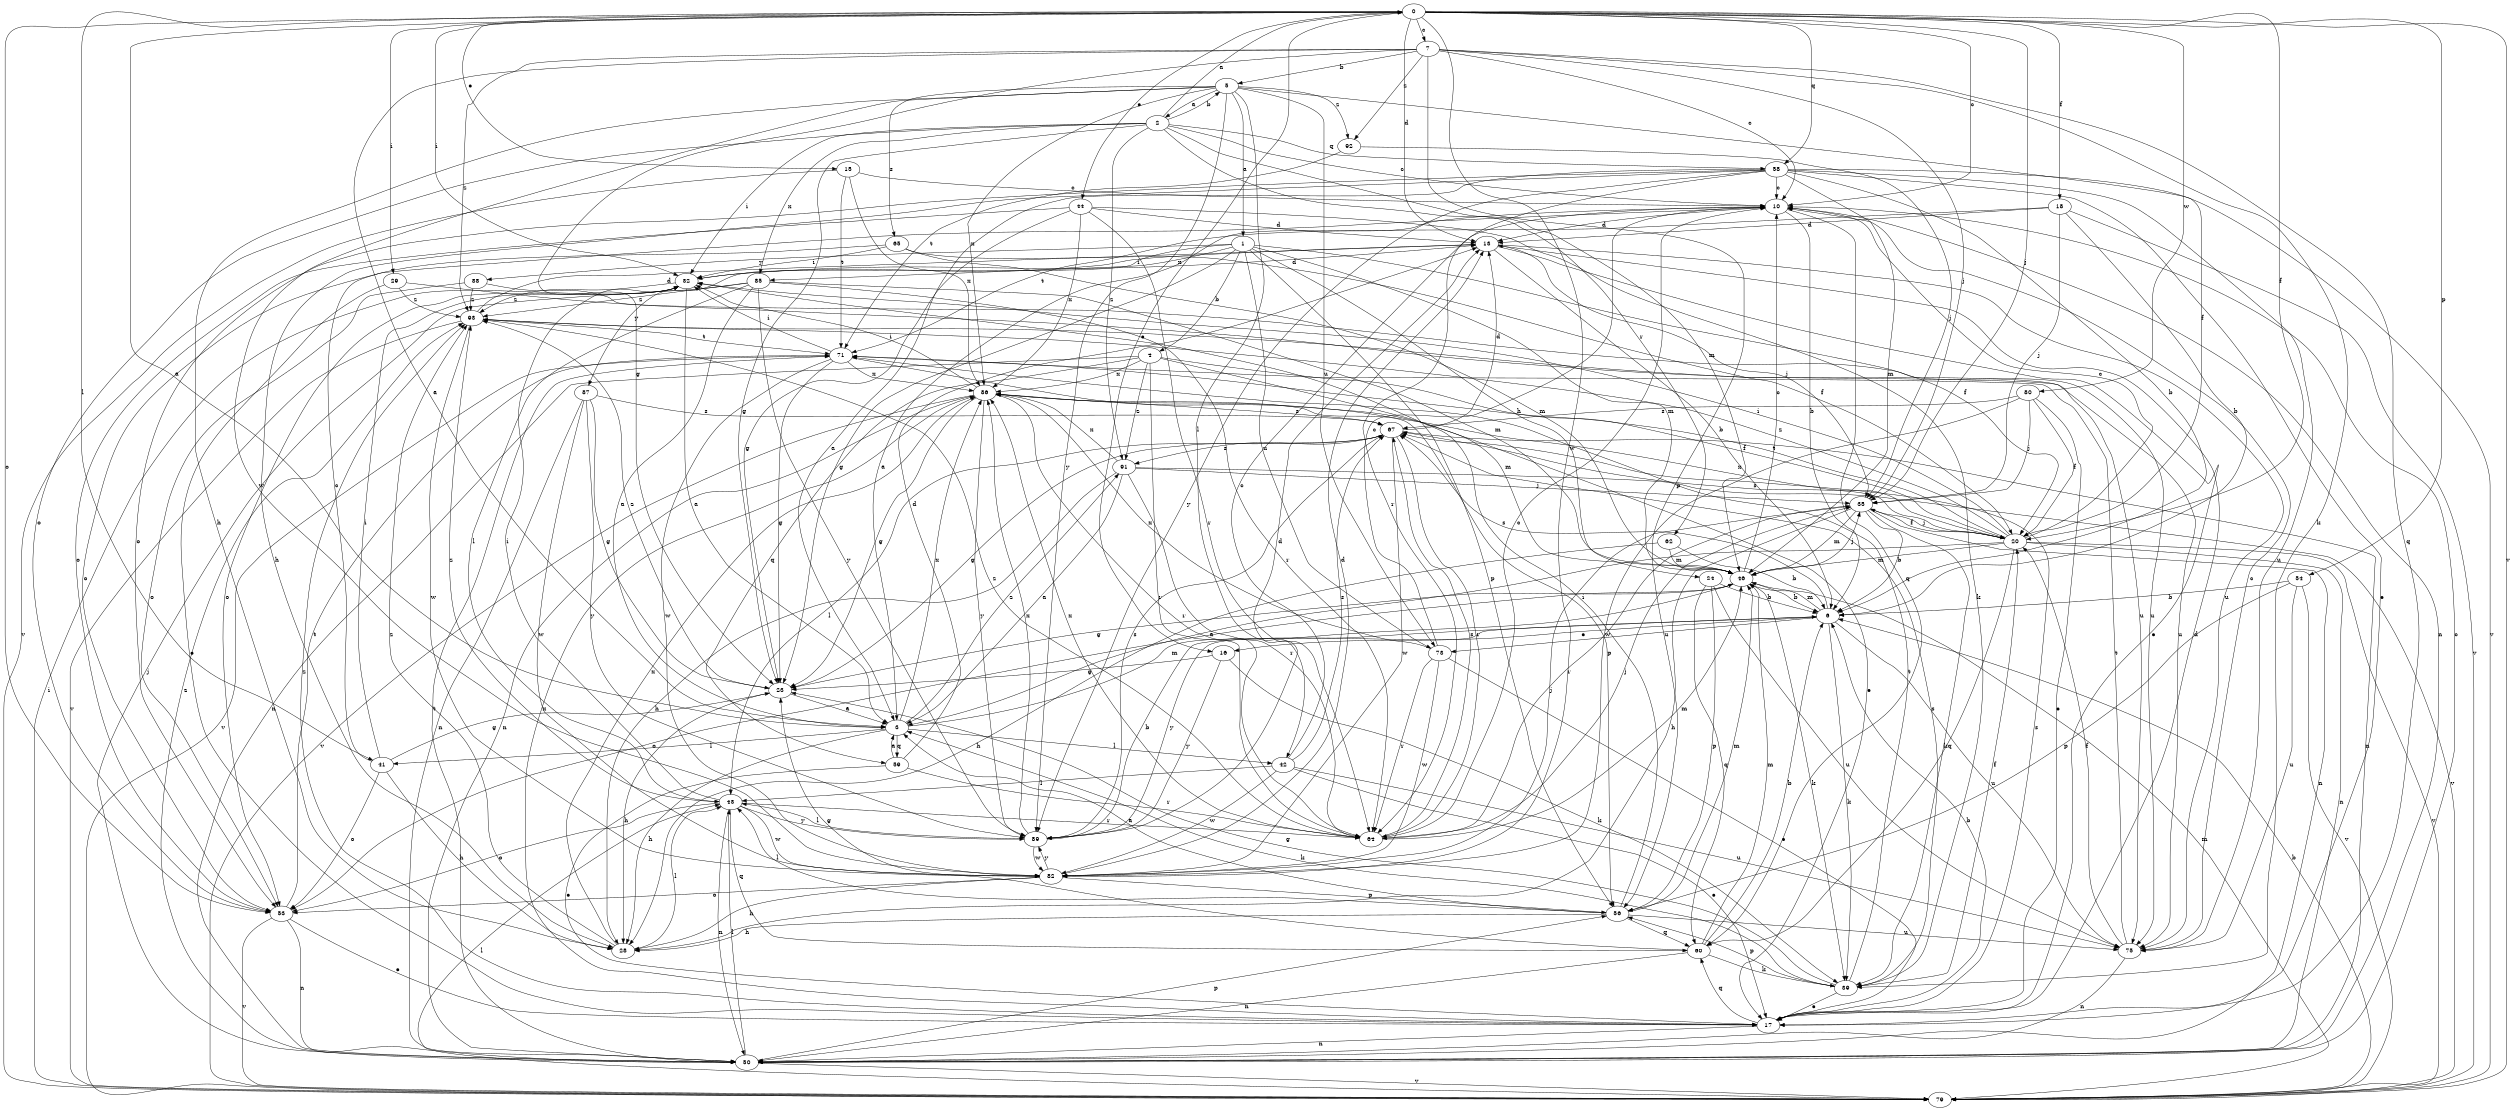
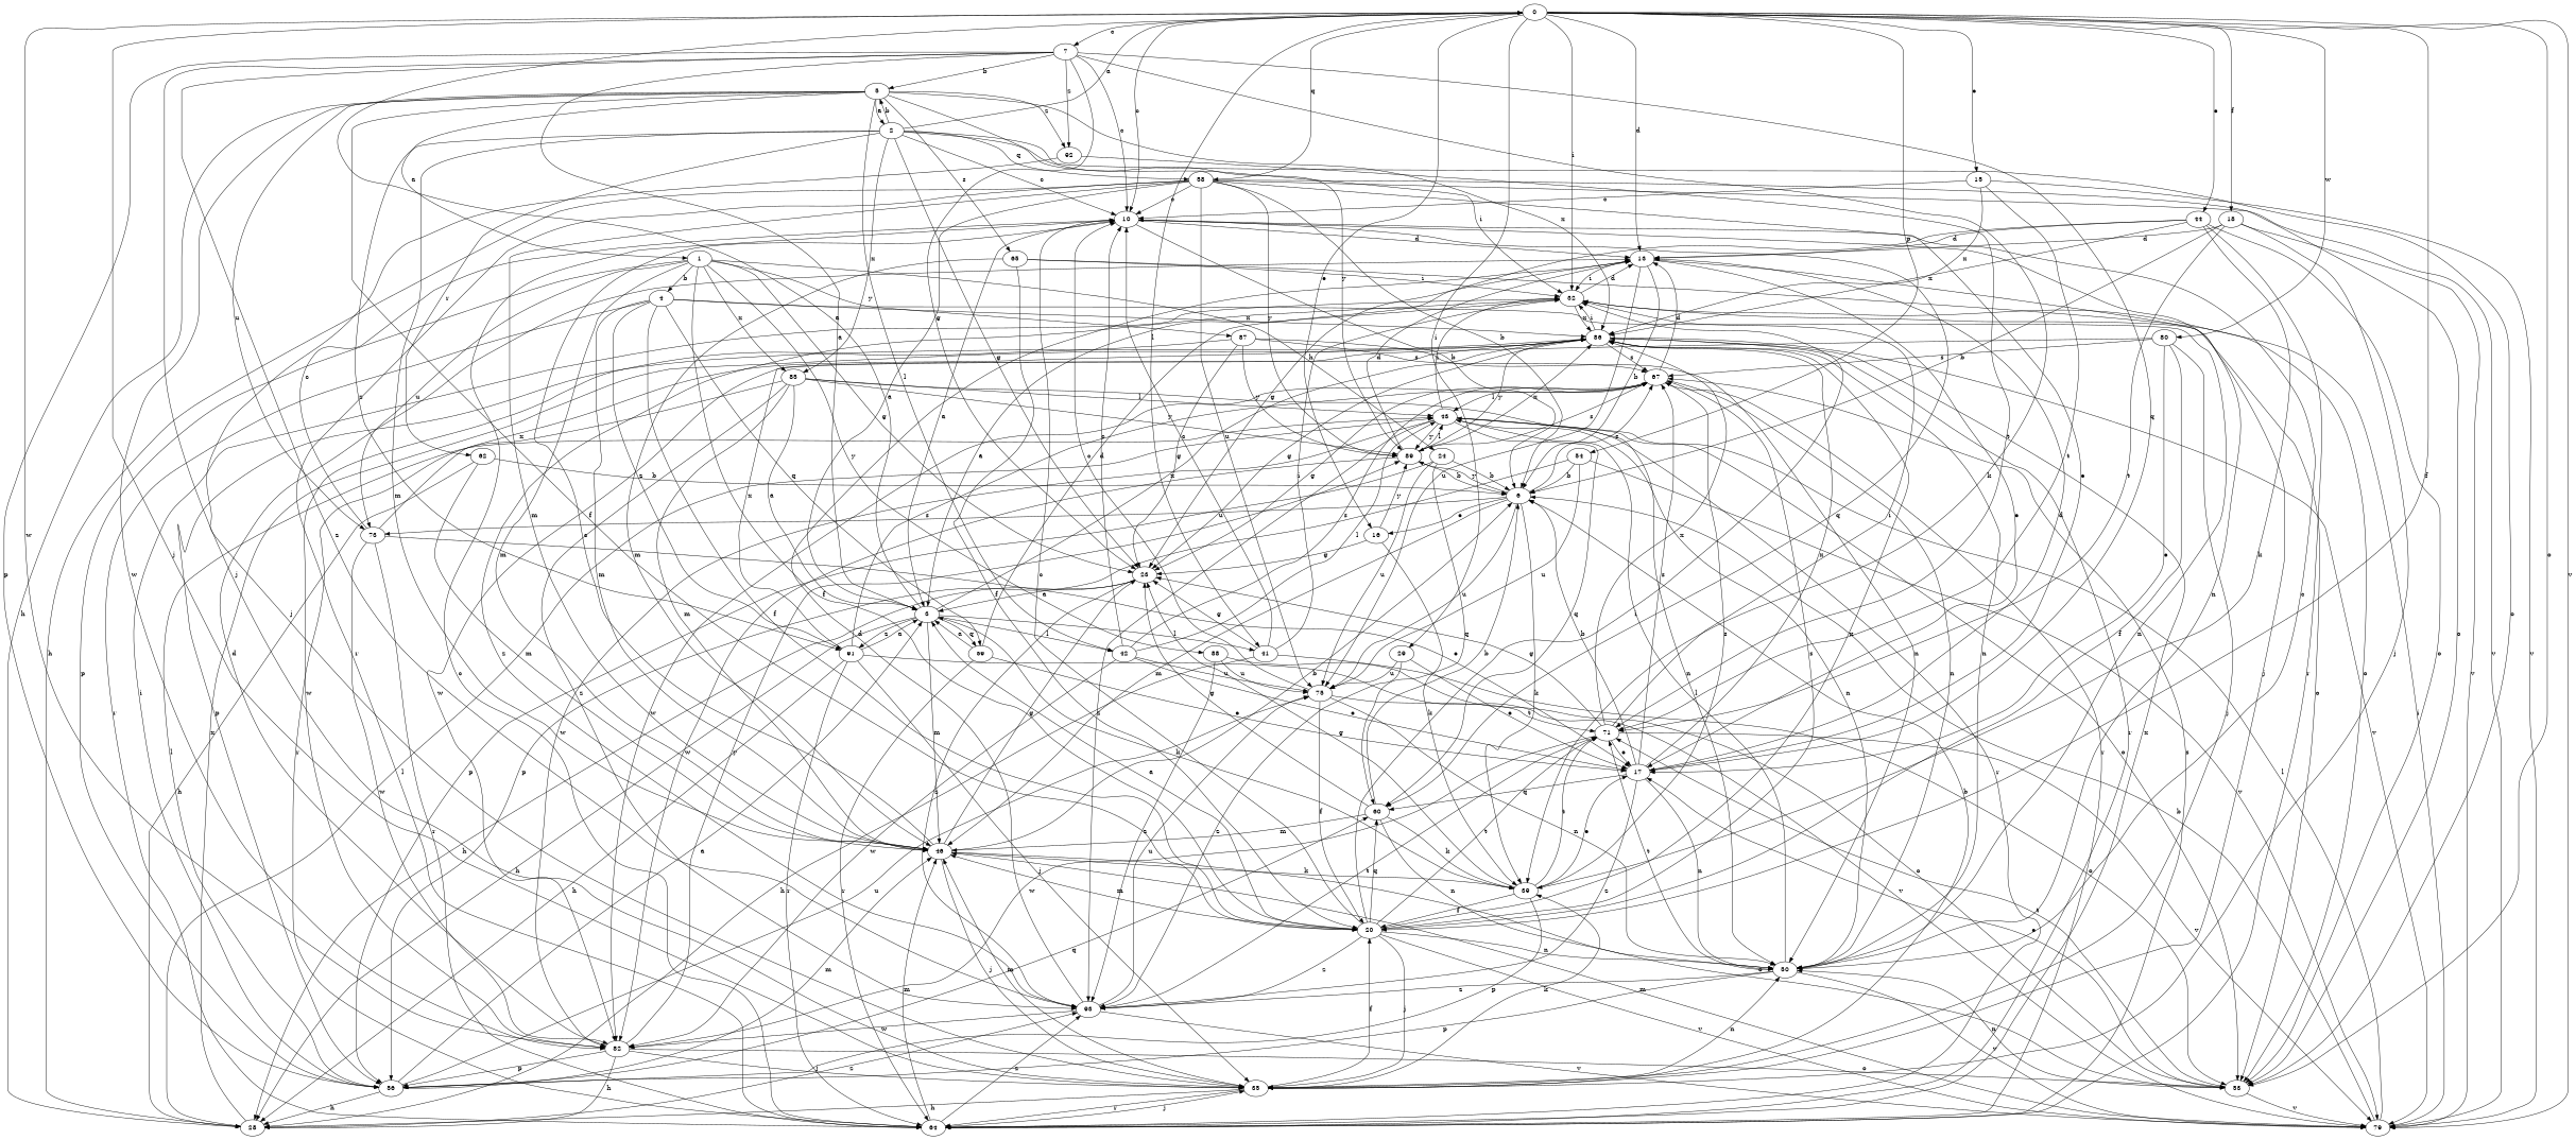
  strict digraph {
    0
    7
    10
    13
    n5 [label=44]
    15
    16
    18
    20
    29
    32
    35
    41
    53
    54
    58
    79
    80
    82
    23
    56
    5
    3
    92
    39
    17
    93
    50
    6
    60
    75
    86
    64
    71
    89
    46
    67
    28
    43
    1
    4
    24
    n43 [label=73]
    85
    87
    88
    91
    59
    2
    62
    42
    65
    0 -> 7 [label=c]
    0 -> 10 [label=c]
    0 -> 13 [label=d]
    0 -> n5 [label=e]
    0 -> 15 [label=e]
    0 -> 16 [label=e]
    0 -> 18 [label=f]
    0 -> 20 [label=f]
    0 -> 29 [label=i]
    0 -> 32 [label=i]
    0 -> 35 [label=j]
    0 -> 41 [label=l]
    0 -> 53 [label=o]
    0 -> 54 [label=p]
    0 -> 58 [label=q]
    0 -> 79 [label=v]
    0 -> 80 [label=w]
    0 -> 82 [label=w]
    7 -> 10 [label=c]
    7 -> 35 [label=j]
    7 -> 23 [label=g]
    7 -> 56 [label=p]
    7 -> 5 [label=b]
    7 -> 3 [label=a]
    7 -> 92 [label=z]
    7 -> 39 [label=k]
    7 -> 17 [label=q]
    7 -> 93 [label=z]
    10 -> 13 [label=d]
    10 -> 3 [label=a]
    10 -> 50 [label=n]
    10 -> 6 [label=b]
    10 -> 60 [label=q]
    13 -> 32 [label=i]
    13 -> 35 [label=j]
    13 -> 17 [label=e]
    13 -> 6 [label=b]
    13 -> 75 [label=u]
    n5 -> 13 [label=d]
    n5 -> 53 [label=o]
    n5 -> 23 [label=g]
    n5 -> 39 [label=k]
    n5 -> 86 [label=x]
    n5 -> 64 [label=r]
    15 -> 10 [label=c]
    15 -> 79 [label=v]
    15 -> 86 [label=x]
    15 -> 71 [label=t]
    16 -> 23 [label=g]
    16 -> 39 [label=k]
    16 -> 89 [label=y]
    18 -> 13 [label=d]
    18 -> 35 [label=j]
    18 -> 79 [label=v]
    18 -> 6 [label=b]
    18 -> 71 [label=t]
    20 -> 10 [label=c]
    20 -> 32 [label=i]
    20 -> 35 [label=j]
    20 -> 79 [label=v]
    20 -> 3 [label=a]
    20 -> 93 [label=z]
    20 -> 50 [label=n]
    20 -> 60 [label=q]
    20 -> 86 [label=x]
    20 -> 71 [label=t]
    20 -> 46 [label=m]
    20 -> 67 [label=s]
    29 -> 17 [label=e]
    29 -> 93 [label=z]
    29 -> 75 [label=u]
    32 -> 13 [label=d]
    32 -> 53 [label=o]
    32 -> 3 [label=a]
    32 -> 93 [label=z]
+   32 -> 86 [label=x]
    35 -> 20 [label=f]
    35 -> 39 [label=k]
    35 -> 50 [label=n]
    35 -> 6 [label=b]
    35 -> 64 [label=r]
    35 -> 46 [label=m]
    35 -> 28 [label=h]
    41 -> 10 [label=c]
    41 -> 32 [label=i]
    41 -> 53 [label=o]
    41 -> 23 [label=g]
    41 -> 28 [label=h]
    53 -> 79 [label=v]
    53 -> 17 [label=e]
    53 -> 50 [label=n]
    53 -> 71 [label=t]
    54 -> 79 [label=v]
    54 -> 56 [label=p]
    54 -> 6 [label=b]
    54 -> 75 [label=u]
    58 -> 10 [label=c]
    58 -> 53 [label=o]
    58 -> 79 [label=v]
    58 -> 3 [label=a]
    58 -> 17 [label=e]
    58 -> 6 [label=b]
    58 -> 75 [label=u]
    58 -> 64 [label=r]
    58 -> 89 [label=y]
    58 -> 46 [label=m]
    58 -> 28 [label=h]
    79 -> 32 [label=i]
    79 -> 6 [label=b]
    79 -> 46 [label=m]
    79 -> 43 [label=l]
    80 -> 20 [label=f]
    80 -> 35 [label=j]
    80 -> 82 [label=w]
    80 -> 17 [label=e]
    80 -> 67 [label=s]
    82 -> 13 [label=d]
    82 -> 35 [label=j]
    82 -> 53 [label=o]
    82 -> 56 [label=p]
    82 -> 89 [label=y]
    82 -> 28 [label=h]
    23 -> 3 [label=a]
    23 -> 93 [label=z]
    23 -> 28 [label=h]
    56 -> 32 [label=i]
    56 -> 3 [label=a]
    56 -> 60 [label=q]
    56 -> 75 [label=u]
    56 -> 46 [label=m]
    56 -> 28 [label=h]
    56 -> 43 [label=l]
    5 -> 20 [label=f]
    5 -> 82 [label=w]
    5 -> 92 [label=z]
    5 -> 86 [label=x]
    5 -> 89 [label=y]
    5 -> 28 [label=h]
    5 -> 1 [label=a]
    5 -> n43 [label=u]
    5 -> 2 [label=a]
    5 -> 42 [label=l]
    5 -> 65 [label=s]
    3 -> 0 [label=a]
    3 -> 41 [label=l]
    3 -> 86 [label=x]
    3 -> 46 [label=m]
    3 -> 28 [label=h]
    3 -> 91 [label=z]
    3 -> 59 [label=q]
    3 -> 42 [label=l]
    92 -> 35 [label=j]
    92 -> 71 [label=t]
    39 -> 20 [label=f]
    39 -> 23 [label=g]
    39 -> 56 [label=p]
    39 -> 3 [label=k]
    39 -> 17 [label=e]
    39 -> 71 [label=t]
    39 -> 67 [label=s]
    17 -> 13 [label=d]
    17 -> 93 [label=z]
    17 -> 50 [label=n]
    17 -> 6 [label=b]
    17 -> 60 [label=q]
    17 -> 86 [label=x]
    17 -> 67 [label=s]
    93 -> 13 [label=d]
    93 -> 79 [label=v]
    93 -> 82 [label=w]
    93 -> 75 [label=u]
    93 -> 71 [label=t]
    50 -> 10 [label=c]
    50 -> 79 [label=v]
    50 -> 56 [label=p]
    50 -> 93 [label=z]
    50 -> 71 [label=t]
    50 -> 43 [label=l]
    6 -> 16 [label=e]
    6 -> 39 [label=k]
    6 -> 75 [label=u]
    6 -> 89 [label=y]
    6 -> 46 [label=m]
    6 -> 67 [label=s]
    6 -> n43 [label=u]
    60 -> 23 [label=g]
    60 -> 39 [label=k]
    60 -> 50 [label=n]
    60 -> 6 [label=b]
    60 -> 46 [label=m]
    75 -> 10 [label=c]
    75 -> 20 [label=f]
    75 -> 50 [label=n]
    75 -> 71 [label=t]
    86 -> 32 [label=i]
    86 -> 79 [label=v]
    86 -> 23 [label=g]
    86 -> 56 [label=p]
    86 -> 50 [label=n]
    86 -> 64 [label=r]
    86 -> 89 [label=y]
    86 -> 67 [label=s]
    64 -> 10 [label=c]
    64 -> 35 [label=j]
    64 -> 93 [label=z]
    64 -> 86 [label=x]
    64 -> 46 [label=m]
    64 -> 67 [label=s]
    71 -> 32 [label=i]
    71 -> 79 [label=v]
    71 -> 82 [label=w]
    71 -> 23 [label=g]
    71 -> 17 [label=e]
    71 -> 86 [label=x]
    89 -> 13 [label=d]
    89 -> 82 [label=w]
    89 -> 6 [label=b]
    89 -> 86 [label=x]
    89 -> 67 [label=s]
    89 -> 43 [label=l]
    46 -> 10 [label=c]
    46 -> 35 [label=j]
    46 -> 53 [label=o]
    46 -> 23 [label=g]
    46 -> 39 [label=k]
    46 -> 6 [label=b]
    67 -> 13 [label=d]
    67 -> 82 [label=w]
    67 -> 23 [label=g]
    67 -> 50 [label=n]
    67 -> 64 [label=r]
    67 -> 43 [label=l]
    28 -> 93 [label=z]
    28 -> 86 [label=x]
    28 -> 43 [label=l]
    43 -> 32 [label=i]
    43 -> 53 [label=o]
    43 -> 82 [label=w]
    43 -> 93 [label=z]
    43 -> 50 [label=n]
    43 -> 60 [label=q]
    43 -> 64 [label=r]
    43 -> 89 [label=y]
    1 -> 20 [label=f]
    1 -> 23 [label=g]
    1 -> 56 [label=p]
    1 -> 46 [label=m]
    1 -> 4 [label=b]
    1 -> 24 [label=h]
    1 -> n43 [label=u]
    1 -> 85 [label=x]
    1 -> 87 [label=y]
    1 -> 88 [label=y]
    4 -> 20 [label=f]
    4 -> 50 [label=n]
    4 -> 86 [label=x]
    4 -> 64 [label=r]
    4 -> 46 [label=m]
    4 -> 91 [label=z]
    4 -> 59 [label=q]
    24 -> 56 [label=p]
    24 -> 6 [label=b]
    24 -> 60 [label=q]
    24 -> 75 [label=u]
    n43 -> 10 [label=c]
    n43 -> 82 [label=w]
    n43 -> 17 [label=e]
    n43 -> 86 [label=x]
    n43 -> 64 [label=r]
    85 -> 3 [label=a]
    85 -> 93 [label=z]
-   85 -> 50 [label=j]
+   85 -> 50 [label=n]
    85 -> 64 [label=r]
    85 -> 89 [label=y]
    85 -> 46 [label=m]
    85 -> 43 [label=l]
    87 -> 82 [label=w]
    87 -> 23 [label=g]
    87 -> 50 [label=n]
    87 -> 89 [label=y]
    87 -> 67 [label=s]
    88 -> 53 [label=o]
    88 -> 93 [label=z]
    88 -> 75 [label=u]
    91 -> 35 [label=j]
    91 -> 79 [label=v]
    91 -> 3 [label=a]
    91 -> 86 [label=x]
    91 -> 64 [label=r]
-   67 -> 91 [label=s]
+   91 -> 67 [label=s]
    91 -> 28 [label=h]
    59 -> 13 [label=d]
    59 -> 3 [label=a]
    59 -> 17 [label=e]
    59 -> 64 [label=r]
    2 -> 0 [label=a]
    2 -> 10 [label=c]
    2 -> 32 [label=i]
    2 -> 53 [label=o]
    2 -> 58 [label=q]
    2 -> 23 [label=g]
    2 -> 5 [label=b]
    2 -> 46 [label=m]
    2 -> 85 [label=x]
    2 -> 91 [label=z]
    2 -> 62 [label=r]
    62 -> 6 [label=b]
    62 -> 46 [label=m]
    62 -> 28 [label=h]
    42 -> 10 [label=c]
    42 -> 82 [label=w]
    42 -> 17 [label=e]
    42 -> 75 [label=u]
    42 -> 67 [label=s]
    42 -> 43 [label=l]
    65 -> 20 [label=f]
    65 -> 32 [label=i]
    65 -> 53 [label=o]
    65 -> 46 [label=m]
  }
